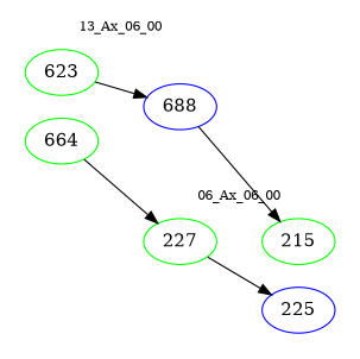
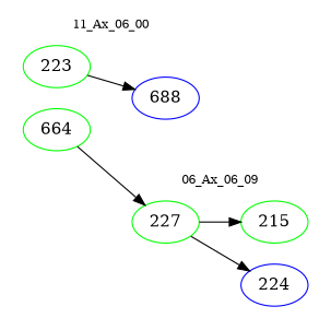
  digraph {
    rankdir=LR
    node [color=green]
    edge [color=black]
    n1 [label=227]
    n2 [label=215]
-   n3 [color=blue label=225]
+   n3 [color=blue label=224]
    n4 [label=664]
-   n5 [label=623]
+   n5 [label=223]
    n6 [color=blue label=688]
    subgraph cluster_1 {
      color=white
      fontsize=10
-     label="06_Ax_06_00"
+     label="06_Ax_06_09"
      n1
      n2
      n3
    }
    subgraph cluster_2 {
      color=white
      fontsize=10
-     label="13_Ax_06_00"
+     label="11_Ax_06_00"
      n4
      n5
      n6
    }
-   n6 -> n2
+   n1 -> n2
    n1 -> n3
    n4 -> n1
    n5 -> n6
  }
